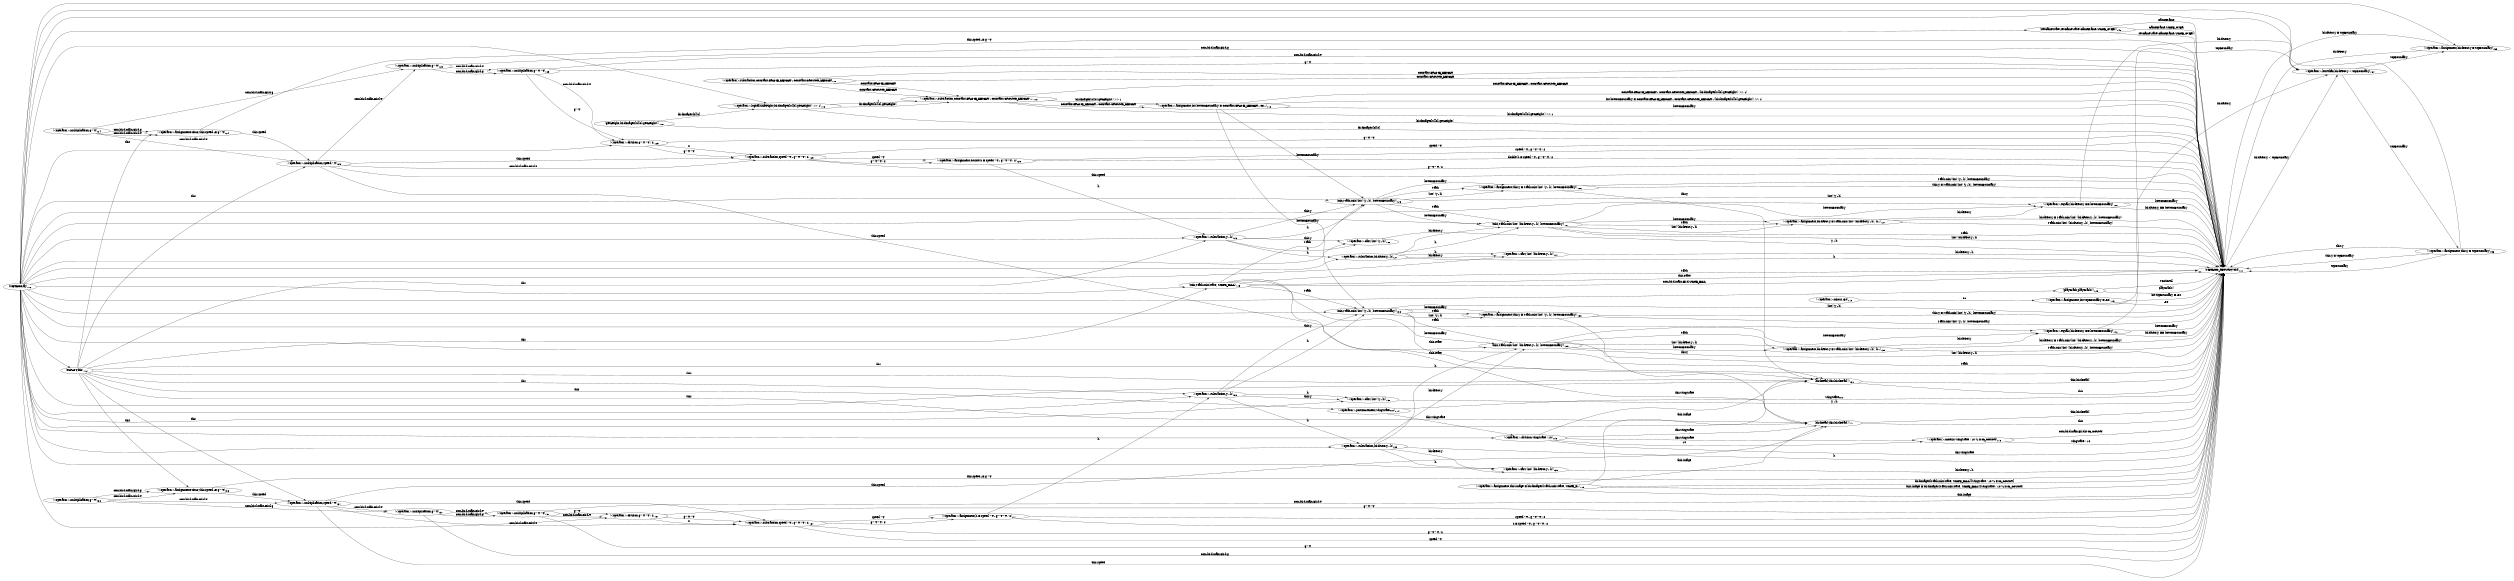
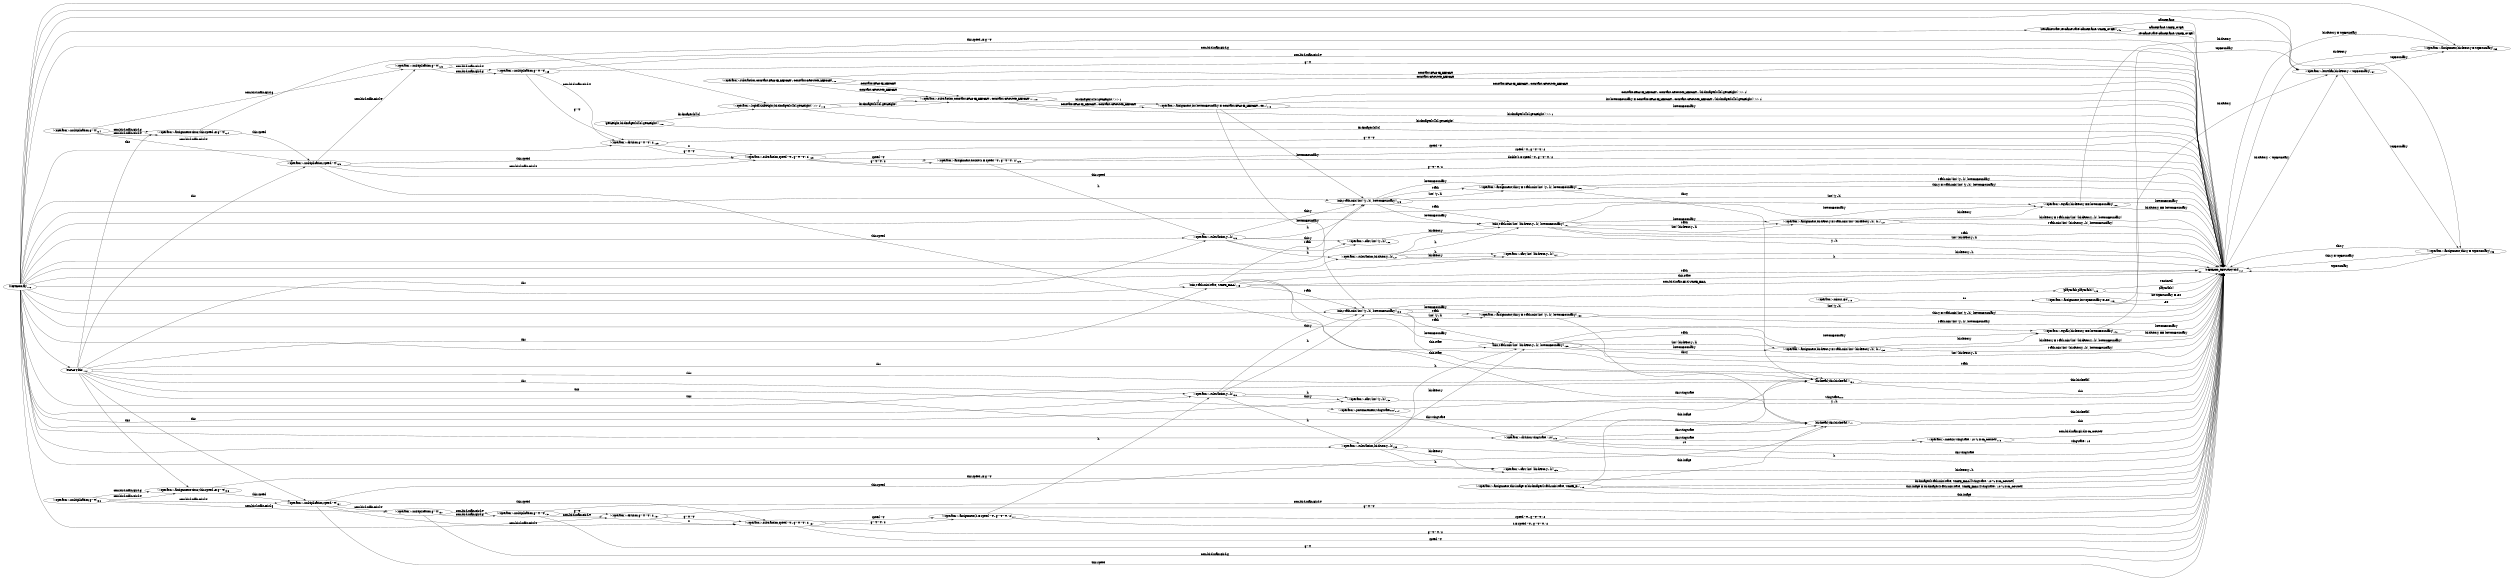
  digraph {
    rankdir=LR
    n1 [label=<(METHOD,fly)<SUB>112</SUB>>]
    n2 [label=<(PARAM,this)<SUB>112</SUB>>]
    n3 [label=<(&lt;operator&gt;.lessThan,birdRect.y &lt; topBoundary)<SUB>154</SUB>>]
    n4 [label=<(setGameState,setGameState(GameFrame.STATE_OVER))<SUB>145</SUB>>]
    n5 [label=<(&lt;operator&gt;.assignment,birdRect.y = topBoundary)<SUB>155</SUB>>]
    n6 [label=<(&lt;operator&gt;.assignment,this.y = topBoundary)<SUB>156</SUB>>]
    n7 [label=<(&lt;operator&gt;.logicalShiftRight,birdImages[0][0].getHeight() &gt;&gt; 1)<SUB>118</SUB>>]
    n8 [label=<(&lt;operator&gt;.equals,birdRect.y == bottomBoundary)<SUB>128</SUB>>]
    n9 [label=<(&lt;operator&gt;.equals,birdRect.y == bottomBoundary)<SUB>140</SUB>>]
    n10 [label=<(birdDead,this.birdDead())<SUB>141</SUB>>]
    n11 [label=<(min,Math.min(state, STATE_FALL))<SUB>115</SUB>>]
    n12 [label=<(&lt;operator&gt;.division,wingState / 10)<SUB>115</SUB>>]
    n13 [label=<(min,Math.min((int) (y - h), bottomBoundary))<SUB>126</SUB>>]
    n14 [label=<(min,Math.min((int) (birdRect.y - h), bottomBoundary))<SUB>127</SUB>>]
    n15 [label=<(playCrash,playCrash())<SUB>129</SUB>>]
    n16 [label=<(birdDead,this.birdDead())<SUB>130</SUB>>]
    n17 [label=<(min,Math.min((int) (y - h), bottomBoundary))<SUB>138</SUB>>]
    n18 [label=<(min,Math.min((int) (birdRect.y - h), bottomBoundary))<SUB>139</SUB>>]
    n19 [label=<(&lt;operator&gt;.division,g * T * T / 2)<SUB>125</SUB>>]
    n20 [label=<(&lt;operator&gt;.cast,(int) (y - h))<SUB>126</SUB>>]
    n21 [label=<(&lt;operator&gt;.cast,(int) (birdRect.y - h))<SUB>127</SUB>>]
    n22 [label=<(&lt;operator&gt;.division,g * T * T / 2)<SUB>137</SUB>>]
    n23 [label=<(&lt;operator&gt;.cast,(int) (y - h))<SUB>138</SUB>>]
    n24 [label=<(&lt;operator&gt;.cast,(int) (birdRect.y - h))<SUB>139</SUB>>]
    n25 [label=<(&lt;operator&gt;.subtraction,y - h)<SUB>126</SUB>>]
    n26 [label=<(&lt;operator&gt;.subtraction,birdRect.y - h)<SUB>127</SUB>>]
    n27 [label=<(&lt;operator&gt;.subtraction,y - h)<SUB>138</SUB>>]
    n28 [label=<(&lt;operator&gt;.subtraction,birdRect.y - h)<SUB>139</SUB>>]
    n29 [label=<(METHOD_RETURN,void)<SUB>112</SUB>>]
    n30 [label=<(&lt;operator&gt;.postIncrement,wingState++)<SUB>114</SUB>>]
    n31 [label=<(&lt;operator&gt;.assignmentMinus,this.speed -= g * T)<SUB>124</SUB>>]
    n32 [label=<(&lt;operator&gt;.assignmentMinus,this.speed -= g * T)<SUB>136</SUB>>]
    n33 [label=<(&lt;operator&gt;.multiplication,speed * T)<SUB>125</SUB>>]
    n34 [label=<(&lt;operator&gt;.multiplication,speed * T)<SUB>137</SUB>>]
    n35 [label=<(&lt;operator&gt;.minus,-50)<SUB>119</SUB>>]
    n36 [label=<(&lt;operator&gt;.assignment,int topBoundary = -50)<SUB>119</SUB>>]
    n37 [label=<(&lt;operator&gt;.subtraction,Constant.FRAME_HEIGHT - Constant.GROUND_HEIGHT ...)<SUB>118</SUB>>]
    n38 [label=<(&lt;operator&gt;.modulo,wingState / 10 % IMG_COUNT)<SUB>115</SUB>>]
    n39 [label=<(&lt;operator&gt;.assignment,this.y = Math.min((int) (y - h), bottomBoundary))<SUB>126</SUB>>]
    n40 [label=<(&lt;operator&gt;.assignment,birdRect.y = Math.min((int) (birdRect.y - h), b...)<SUB>127</SUB>>]
    n41 [label=<(&lt;operator&gt;.assignment,this.y = Math.min((int) (y - h), bottomBoundary))<SUB>138</SUB>>]
    n42 [label=<(&lt;operator&gt;.assignment,birdRect.y = Math.min((int) (birdRect.y - h), b...)<SUB>139</SUB>>]
    n43 [label=<(&lt;operator&gt;.subtraction,speed * T - g * T * T / 2)<SUB>125</SUB>>]
    n44 [label=<(&lt;operator&gt;.subtraction,speed * T - g * T * T / 2)<SUB>137</SUB>>]
    n45 [label=<(&lt;operator&gt;.multiplication,g * T)<SUB>125</SUB>>]
    n46 [label=<(&lt;operator&gt;.multiplication,g * T)<SUB>137</SUB>>]
    n47 [label=<(&lt;operator&gt;.assignment,this.image = birdImages[Math.min(state, STATE_F...)<SUB>115</SUB>>]
    n48 [label=<(&lt;operator&gt;.assignment,int bottomBoundary = Constant.FRAME_HEIGHT - Co...)<SUB>118</SUB>>]
    n49 [label=<(&lt;operator&gt;.assignment,double h = speed * T - g * T * T / 2)<SUB>125</SUB>>]
    n50 [label=<(&lt;operator&gt;.assignment,h = speed * T - g * T * T / 2)<SUB>177</SUB>>]
    n51 [label=<(&lt;operator&gt;.subtraction,Constant.FRAME_HEIGHT - Constant.GROUND_HEIGHT)<SUB>118</SUB>>]
    n52 [label=<(getHeight,birdImages[0][0].getHeight())<SUB>118</SUB>>]
    n53 [label=<(&lt;operator&gt;.multiplication,g * T)<SUB>124</SUB>>]
    n54 [label=<(&lt;operator&gt;.multiplication,g * T * T)<SUB>125</SUB>>]
    n55 [label=<(&lt;operator&gt;.multiplication,g * T)<SUB>136</SUB>>]
    n56 [label=<(&lt;operator&gt;.multiplication,g * T * T)<SUB>137</SUB>>]
    n1 -> n2
    n1 -> n3
    n1 -> n4
    n1 -> n5
-   n6 -> n1
+   n1 -> n6
    n1 -> n7
    n1 -> n8
    n1 -> n9
    n1 -> n10
    n1 -> n11
    n1 -> n12
    n1 -> n13
    n1 -> n14
    n1 -> n15
    n1 -> n16
    n1 -> n17
    n1 -> n18
    n1 -> n19
    n1 -> n20
    n1 -> n21
    n1 -> n22
    n1 -> n23
    n1 -> n24
    n1 -> n25
    n1 -> n26
    n1 -> n27
    n1 -> n28
    n2 -> n10 [label=this]
    n2 -> n11 [label=this]
    n2 -> n16 [label=this]
    n2 -> n25 [label=this]
    n2 -> n27 [label=this]
    n2 -> n29 [label=this]
    n2 -> n30 [label=this]
    n2 -> n31 [label=this]
    n2 -> n32 [label=this]
    n2 -> n33 [label=this]
    n2 -> n34 [label=this]
    n3 -> n5 [label=topBoundary]
    n3 -> n6 [label=topBoundary]
    n4 -> n29 [label=GameFrame]
    n4 -> n29 [label="GameFrame.STATE_OVER"]
    n4 -> n29 [label="setGameState(GameFrame.STATE_OVER)"]
    n5 -> n29 [label="birdRect.y"]
    n5 -> n29 [label="birdRect.y = topBoundary"]
    n6 -> n29 [label="this.y"]
    n6 -> n29 [label=topBoundary]
    n6 -> n29 [label="this.y = topBoundary"]
    n7 -> n29 [label="birdImages[0][0].getHeight()"]
    n7 -> n37 [label="birdImages[0][0].getHeight()"]
    n7 -> n37 [label=1]
    n8 -> n3 [label="birdRect.y"]
    n8 -> n29 [label=bottomBoundary]
    n8 -> n29 [label="birdRect.y == bottomBoundary"]
    n9 -> n3 [label="birdRect.y"]
    n9 -> n29 [label=bottomBoundary]
    n9 -> n29 [label="birdRect.y == bottomBoundary"]
    n10 -> n29 [label=this]
    n10 -> n29 [label="this.birdDead()"]
    n11 -> n10 [label="this.state"]
    n11 -> n13 [label=Math]
    n11 -> n16 [label="this.state"]
    n11 -> n17 [label=Math]
    n11 -> n29 [label=Math]
    n11 -> n29 [label="this.state"]
    n11 -> n29 [label="com.bird.main.Bird.STATE_FALL"]
    n12 -> n10 [label="this.wingState"]
    n12 -> n16 [label="this.wingState"]
    n12 -> n29 [label="this.wingState"]
    n12 -> n38 [label="this.wingState"]
    n12 -> n38 [label=10]
    n13 -> n14 [label=Math]
    n13 -> n14 [label=bottomBoundary]
    n13 -> n29 [label="(int) (y - h)"]
    n13 -> n39 [label=Math]
    n13 -> n39 [label="(int) (y - h)"]
    n13 -> n39 [label=bottomBoundary]
    n14 -> n8 [label=bottomBoundary]
    n14 -> n29 [label=Math]
    n14 -> n29 [label="(int) (birdRect.y - h)"]
    n14 -> n40 [label=Math]
    n14 -> n40 [label="(int) (birdRect.y - h)"]
    n14 -> n40 [label=bottomBoundary]
    n15 -> n29 [label="playCrash()"]
    n15 -> n29 [label=MusicUtil]
    n16 -> n29 [label=this]
    n16 -> n29 [label="this.birdDead()"]
    n17 -> n18 [label=Math]
    n17 -> n18 [label=bottomBoundary]
    n17 -> n29 [label="(int) (y - h)"]
    n17 -> n41 [label=Math]
    n17 -> n41 [label="(int) (y - h)"]
    n17 -> n41 [label=bottomBoundary]
    n18 -> n9 [label=bottomBoundary]
    n18 -> n29 [label=Math]
    n18 -> n29 [label="(int) (birdRect.y - h)"]
    n18 -> n42 [label=Math]
    n18 -> n42 [label="(int) (birdRect.y - h)"]
    n18 -> n42 [label=bottomBoundary]
    n19 -> n29 [label="g * T * T"]
    n19 -> n43 [label="g * T * T"]
    n19 -> n43 [label=2]
    n20 -> n29 [label="y - h"]
    n21 -> n29 [label="birdRect.y - h"]
    n22 -> n29 [label="g * T * T"]
    n22 -> n44 [label="g * T * T"]
    n22 -> n44 [label=2]
    n23 -> n29 [label="y - h"]
    n24 -> n29 [label="birdRect.y - h"]
    n25 -> n13 [label="this.y"]
    n25 -> n13 [label=h]
    n25 -> n20 [label="this.y"]
    n25 -> n20 [label=h]
    n25 -> n26 [label=h]
    n26 -> n14 [label="birdRect.y"]
    n26 -> n14 [label=h]
    n26 -> n21 [label="birdRect.y"]
    n26 -> n21 [label=h]
    n26 -> n29 [label=h]
    n27 -> n17 [label="this.y"]
    n27 -> n17 [label=h]
    n27 -> n23 [label="this.y"]
    n27 -> n23 [label=h]
    n27 -> n28 [label=h]
    n28 -> n18 [label="birdRect.y"]
    n28 -> n18 [label=h]
    n28 -> n24 [label="birdRect.y"]
    n28 -> n24 [label=h]
    n28 -> n29 [label=h]
    n29 -> n3 [label="birdRect.y &lt; topBoundary"]
    n30 -> n12 [label="this.wingState"]
    n30 -> n29 [label="wingState++"]
    n31 -> n29 [label="this.speed -= g * T"]
    n31 -> n33 [label="this.speed"]
    n32 -> n29 [label="this.speed -= g * T"]
    n32 -> n34 [label="this.speed"]
    n33 -> n16 [label="this.speed"]
    n33 -> n29 [label="this.speed"]
    n33 -> n43 [label="this.speed"]
    n33 -> n43 [label="com.bird.main.Bird.T"]
    n33 -> n45 [label="com.bird.main.Bird.T"]
    n34 -> n10 [label="this.speed"]
    n34 -> n29 [label="this.speed"]
    n34 -> n44 [label="this.speed"]
    n34 -> n44 [label="com.bird.main.Bird.T"]
    n34 -> n46 [label="com.bird.main.Bird.T"]
    n35 -> n36 [label=50]
    n36 -> n3 [label=topBoundary]
    n36 -> n29 [label=-50]
    n36 -> n29 [label="int topBoundary = -50"]
    n37 -> n29 [label="Constant.FRAME_HEIGHT - Constant.GROUND_HEIGHT"]
    n37 -> n29 [label="birdImages[0][0].getHeight() &gt;&gt; 1"]
    n37 -> n48 [label="Constant.FRAME_HEIGHT - Constant.GROUND_HEIGHT"]
    n37 -> n48 [label="birdImages[0][0].getHeight() &gt;&gt; 1"]
    n38 -> n29 [label="wingState / 10"]
    n38 -> n29 [label="com.bird.main.Bird.IMG_COUNT"]
    n39 -> n16 [label="this.y"]
    n39 -> n29 [label="Math.min((int) (y - h), bottomBoundary)"]
    n39 -> n29 [label="this.y = Math.min((int) (y - h), bottomBoundary)"]
    n40 -> n8 [label="birdRect.y"]
    n40 -> n29 [label="Math.min((int) (birdRect.y - h), bottomBoundary)"]
    n40 -> n29 [label="birdRect.y = Math.min((int) (birdRect.y - h), bottomBoundary)"]
    n41 -> n10 [label="this.y"]
    n41 -> n29 [label="Math.min((int) (y - h), bottomBoundary)"]
    n41 -> n29 [label="this.y = Math.min((int) (y - h), bottomBoundary)"]
    n42 -> n9 [label="birdRect.y"]
    n42 -> n29 [label="Math.min((int) (birdRect.y - h), bottomBoundary)"]
    n42 -> n29 [label="birdRect.y = Math.min((int) (birdRect.y - h), bottomBoundary)"]
    n43 -> n29 [label="speed * T"]
    n43 -> n29 [label="g * T * T / 2"]
    n43 -> n49 [label="speed * T"]
    n43 -> n49 [label="g * T * T / 2"]
    n44 -> n29 [label="speed * T"]
    n44 -> n29 [label="g * T * T / 2"]
    n44 -> n50 [label="speed * T"]
    n44 -> n50 [label="g * T * T / 2"]
    n45 -> n29 [label="com.bird.main.Bird.g"]
    n45 -> n54 [label="com.bird.main.Bird.g"]
    n45 -> n54 [label="com.bird.main.Bird.T"]
    n46 -> n29 [label="com.bird.main.Bird.g"]
    n46 -> n56 [label="com.bird.main.Bird.g"]
    n46 -> n56 [label="com.bird.main.Bird.T"]
    n47 -> n10 [label="this.image"]
    n47 -> n16 [label="this.image"]
    n47 -> n29 [label="this.image"]
    n47 -> n29 [label="birdImages[Math.min(state, STATE_FALL)][wingState / 10 % IMG_COUNT]"]
    n47 -> n29 [label="this.image = birdImages[Math.min(state, STATE_FALL)][wingState / 10 % IMG_COUNT]"]
    n48 -> n13 [label=bottomBoundary]
    n48 -> n17 [label=bottomBoundary]
    n48 -> n29 [label=bottomBoundary]
    n48 -> n29 [label="Constant.FRAME_HEIGHT - Constant.GROUND_HEIGHT - (birdImages[0][0].getHeight() &gt;&gt; 1)"]
    n48 -> n29 [label="int bottomBoundary = Constant.FRAME_HEIGHT - Constant.GROUND_HEIGHT - (birdImages[0][0].getHeight() &gt;&gt; 1)"]
    n49 -> n25 [label=h]
    n49 -> n29 [label="speed * T - g * T * T / 2"]
    n49 -> n29 [label="double h = speed * T - g * T * T / 2"]
    n50 -> n27 [label=h]
    n50 -> n29 [label="speed * T - g * T * T / 2"]
    n50 -> n29 [label="h = speed * T - g * T * T / 2"]
    n51 -> n29 [label="Constant.FRAME_HEIGHT"]
    n51 -> n29 [label="Constant.GROUND_HEIGHT"]
    n51 -> n37 [label="Constant.FRAME_HEIGHT"]
    n51 -> n37 [label="Constant.GROUND_HEIGHT"]
    n52 -> n7 [label="birdImages[0][0]"]
    n52 -> n29 [label="birdImages[0][0]"]
    n53 -> n31 [label="com.bird.main.Bird.g"]
    n53 -> n31 [label="com.bird.main.Bird.T"]
    n53 -> n33 [label="com.bird.main.Bird.T"]
    n53 -> n45 [label="com.bird.main.Bird.g"]
    n54 -> n19 [label="g * T"]
    n54 -> n19 [label="com.bird.main.Bird.T"]
    n54 -> n29 [label="g * T"]
    n54 -> n29 [label="com.bird.main.Bird.T"]
    n55 -> n32 [label="com.bird.main.Bird.g"]
    n55 -> n32 [label="com.bird.main.Bird.T"]
    n55 -> n34 [label="com.bird.main.Bird.T"]
    n55 -> n46 [label="com.bird.main.Bird.g"]
    n56 -> n22 [label="g * T"]
    n56 -> n22 [label="com.bird.main.Bird.T"]
    n56 -> n29 [label="g * T"]
    n56 -> n29 [label="com.bird.main.Bird.T"]
  }
